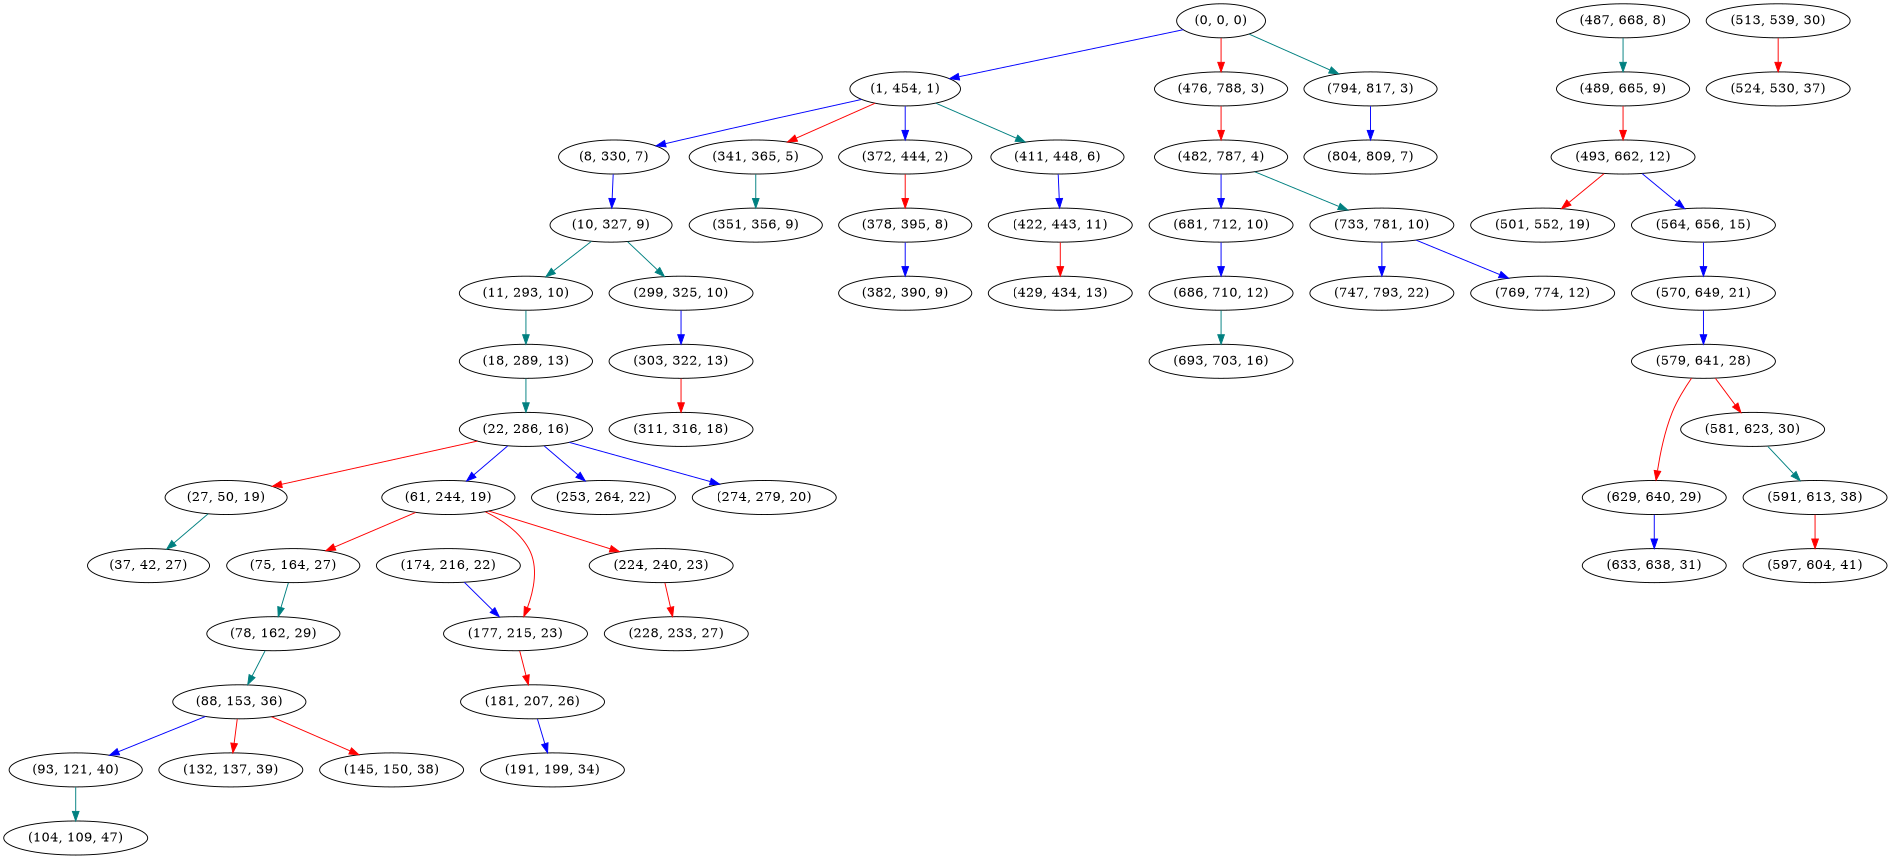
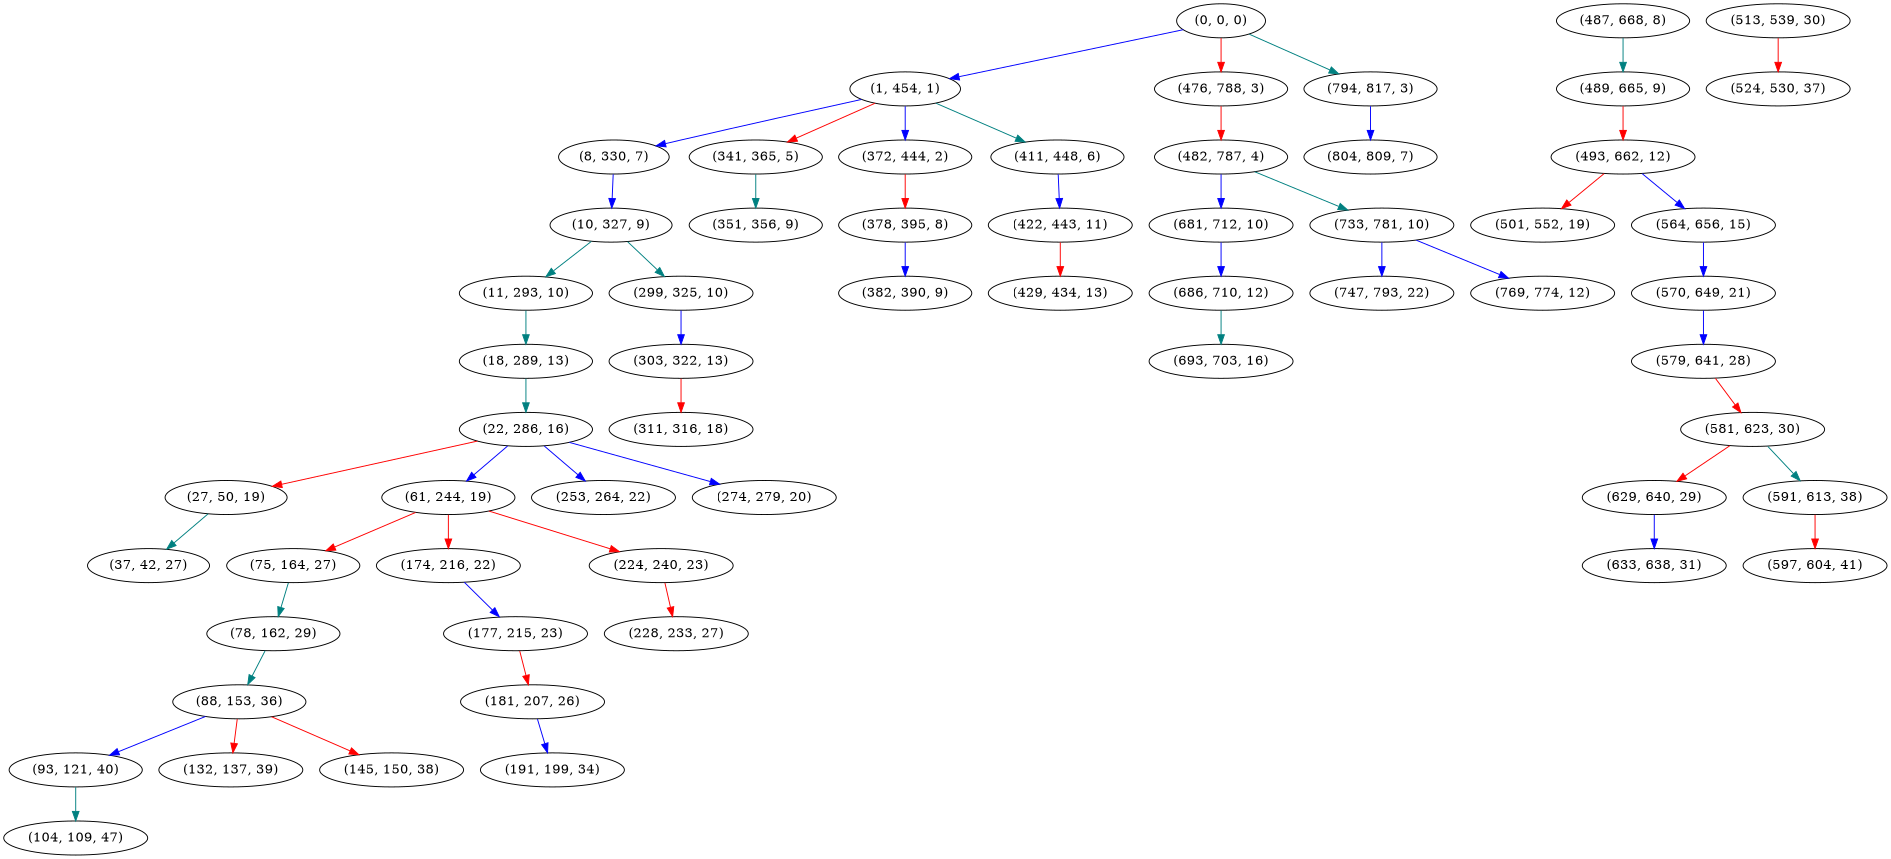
  digraph {
    edge [color=blue]
    "(0, 0, 0)"
    "(1, 454, 1)"
    "(476, 788, 3)"
    "(794, 817, 3)"
    "(8, 330, 7)"
    "(341, 365, 5)"
    n7 [label="(372, 444, 2)"]
    "(411, 448, 6)"
    "(482, 787, 4)"
    "(804, 809, 7)"
    "(10, 327, 9)"
    "(351, 356, 9)"
    "(378, 395, 8)"
    "(422, 443, 11)"
    "(11, 293, 10)"
    "(299, 325, 10)"
    "(18, 289, 13)"
    "(303, 322, 13)"
    "(22, 286, 16)"
    "(27, 50, 19)"
    "(61, 244, 19)"
    "(253, 264, 22)"
    "(274, 279, 20)"
    "(37, 42, 27)"
    "(75, 164, 27)"
    "(174, 216, 22)"
    "(224, 240, 23)"
    "(78, 162, 29)"
    "(177, 215, 23)"
    "(228, 233, 27)"
    "(88, 153, 36)"
    "(93, 121, 40)"
    "(132, 137, 39)"
    "(145, 150, 38)"
    "(104, 109, 47)"
    "(181, 207, 26)"
    "(191, 199, 34)"
    "(311, 316, 18)"
    "(382, 390, 9)"
    "(429, 434, 13)"
    "(681, 712, 10)"
    "(733, 781, 10)"
    "(487, 668, 8)"
    "(489, 665, 9)"
    "(686, 710, 12)"
    n46 [label="(747, 793, 22)"]
    "(769, 774, 12)"
    "(493, 662, 12)"
    "(501, 552, 19)"
    "(564, 656, 15)"
    "(570, 649, 21)"
    "(513, 539, 30)"
    "(524, 530, 37)"
    "(579, 641, 28)"
    "(581, 623, 30)"
    "(629, 640, 29)"
    "(591, 613, 38)"
    "(633, 638, 31)"
    "(597, 604, 41)"
    "(693, 703, 16)"
    "(0, 0, 0)" -> "(1, 454, 1)"
    "(0, 0, 0)" -> "(476, 788, 3)" [color=red]
    "(0, 0, 0)" -> "(794, 817, 3)" [color=teal]
    "(1, 454, 1)" -> "(8, 330, 7)"
    "(1, 454, 1)" -> "(341, 365, 5)" [color=red]
    "(1, 454, 1)" -> n7
    "(1, 454, 1)" -> "(411, 448, 6)" [color=teal]
    "(476, 788, 3)" -> "(482, 787, 4)" [color=red]
    "(794, 817, 3)" -> "(804, 809, 7)"
    "(8, 330, 7)" -> "(10, 327, 9)"
    "(341, 365, 5)" -> "(351, 356, 9)" [color=teal]
    n7 -> "(378, 395, 8)" [color=red]
    "(411, 448, 6)" -> "(422, 443, 11)"
    "(482, 787, 4)" -> "(681, 712, 10)"
    "(482, 787, 4)" -> "(733, 781, 10)" [color=teal]
    "(10, 327, 9)" -> "(11, 293, 10)" [color=teal]
    "(10, 327, 9)" -> "(299, 325, 10)" [color=teal]
    "(378, 395, 8)" -> "(382, 390, 9)"
    "(422, 443, 11)" -> "(429, 434, 13)" [color=red]
    "(11, 293, 10)" -> "(18, 289, 13)" [color=teal]
    "(299, 325, 10)" -> "(303, 322, 13)"
    "(18, 289, 13)" -> "(22, 286, 16)" [color=teal]
    "(303, 322, 13)" -> "(311, 316, 18)" [color=red]
    "(22, 286, 16)" -> "(27, 50, 19)" [color=red]
    "(22, 286, 16)" -> "(61, 244, 19)"
    "(22, 286, 16)" -> "(253, 264, 22)"
    "(22, 286, 16)" -> "(274, 279, 20)"
    "(27, 50, 19)" -> "(37, 42, 27)" [color=teal]
    "(61, 244, 19)" -> "(75, 164, 27)" [color=red]
-   "(61, 244, 19)" -> "(177, 215, 23)" [color=red]
+   "(61, 244, 19)" -> "(174, 216, 22)" [color=red]
    "(61, 244, 19)" -> "(224, 240, 23)" [color=red]
    "(75, 164, 27)" -> "(78, 162, 29)" [color=teal]
    "(174, 216, 22)" -> "(177, 215, 23)"
    "(224, 240, 23)" -> "(228, 233, 27)" [color=red]
    "(78, 162, 29)" -> "(88, 153, 36)" [color=teal]
    "(177, 215, 23)" -> "(181, 207, 26)" [color=red]
    "(88, 153, 36)" -> "(93, 121, 40)"
    "(88, 153, 36)" -> "(132, 137, 39)" [color=red]
    "(88, 153, 36)" -> "(145, 150, 38)" [color=red]
    "(93, 121, 40)" -> "(104, 109, 47)" [color=teal]
    "(181, 207, 26)" -> "(191, 199, 34)"
    "(681, 712, 10)" -> "(686, 710, 12)"
    "(733, 781, 10)" -> n46
    "(733, 781, 10)" -> "(769, 774, 12)"
    "(487, 668, 8)" -> "(489, 665, 9)" [color=teal]
    "(489, 665, 9)" -> "(493, 662, 12)" [color=red]
    "(686, 710, 12)" -> "(693, 703, 16)" [color=teal]
    "(493, 662, 12)" -> "(501, 552, 19)" [color=red]
    "(493, 662, 12)" -> "(564, 656, 15)"
    "(564, 656, 15)" -> "(570, 649, 21)"
    "(570, 649, 21)" -> "(579, 641, 28)"
    "(513, 539, 30)" -> "(524, 530, 37)" [color=red]
    "(579, 641, 28)" -> "(581, 623, 30)" [color=red]
-   "(579, 641, 28)" -> "(629, 640, 29)" [color=red]
+   "(581, 623, 30)" -> "(629, 640, 29)" [color=red]
    "(581, 623, 30)" -> "(591, 613, 38)" [color=teal]
    "(629, 640, 29)" -> "(633, 638, 31)"
    "(591, 613, 38)" -> "(597, 604, 41)" [color=red]
  }
